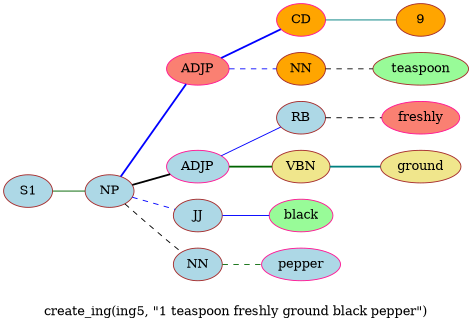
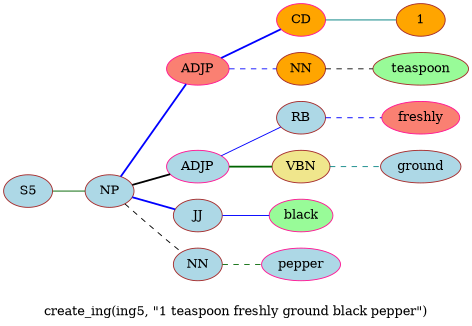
  graph {
    label="create_ing(ing5, \"1 teaspoon freshly ground black pepper\")"
    rankdir=LR
    node [color=brown fillcolor=lightblue style=filled]
    edge [color=blue style=dashed]
-   n1 [label=S1]
+   n1 [label=S5]
    n2 [label=NP]
    n3 [color=deeppink fillcolor=salmon label=ADJP]
    n4 [color=deeppink label=ADJP]
    n5 [label=JJ]
    n6 [label=NN]
    n7 [color=deeppink fillcolor=orange label=CD]
    n8 [fillcolor=orange label=NN]
    n9 [label=RB]
    n10 [fillcolor=khaki label=VBN]
    n11 [color=deeppink fillcolor=palegreen label=black]
    n12 [color=deeppink label=pepper]
-   n13 [fillcolor=orange label=9]
+   n13 [fillcolor=orange label=1]
    n14 [fillcolor=palegreen label=teaspoon]
    n15 [color=deeppink fillcolor=salmon label=freshly]
-   n16 [fillcolor=khaki label=ground]
+   n16 [label=ground]
    n1 -- n2 [color=darkgreen style=solid]
    n2 -- n3 [style=bold]
    n2 -- n4 [color=black style=bold]
-   n2 -- n5
+   n2 -- n5 [style=bold]
    n2 -- n6 [color=black]
    n3 -- n7 [style=bold]
    n3 -- n8
    n4 -- n9 [style=solid]
    n4 -- n10 [color=darkgreen style=bold]
    n5 -- n11 [style=solid]
    n6 -- n12 [color=darkgreen]
    n7 -- n13 [color=teal style=solid]
    n8 -- n14 [color=black]
-   n9 -- n15 [color=black]
-   n10 -- n16 [color=teal style=bold]
+   n9 -- n15
+   n10 -- n16 [color=teal]
  }
